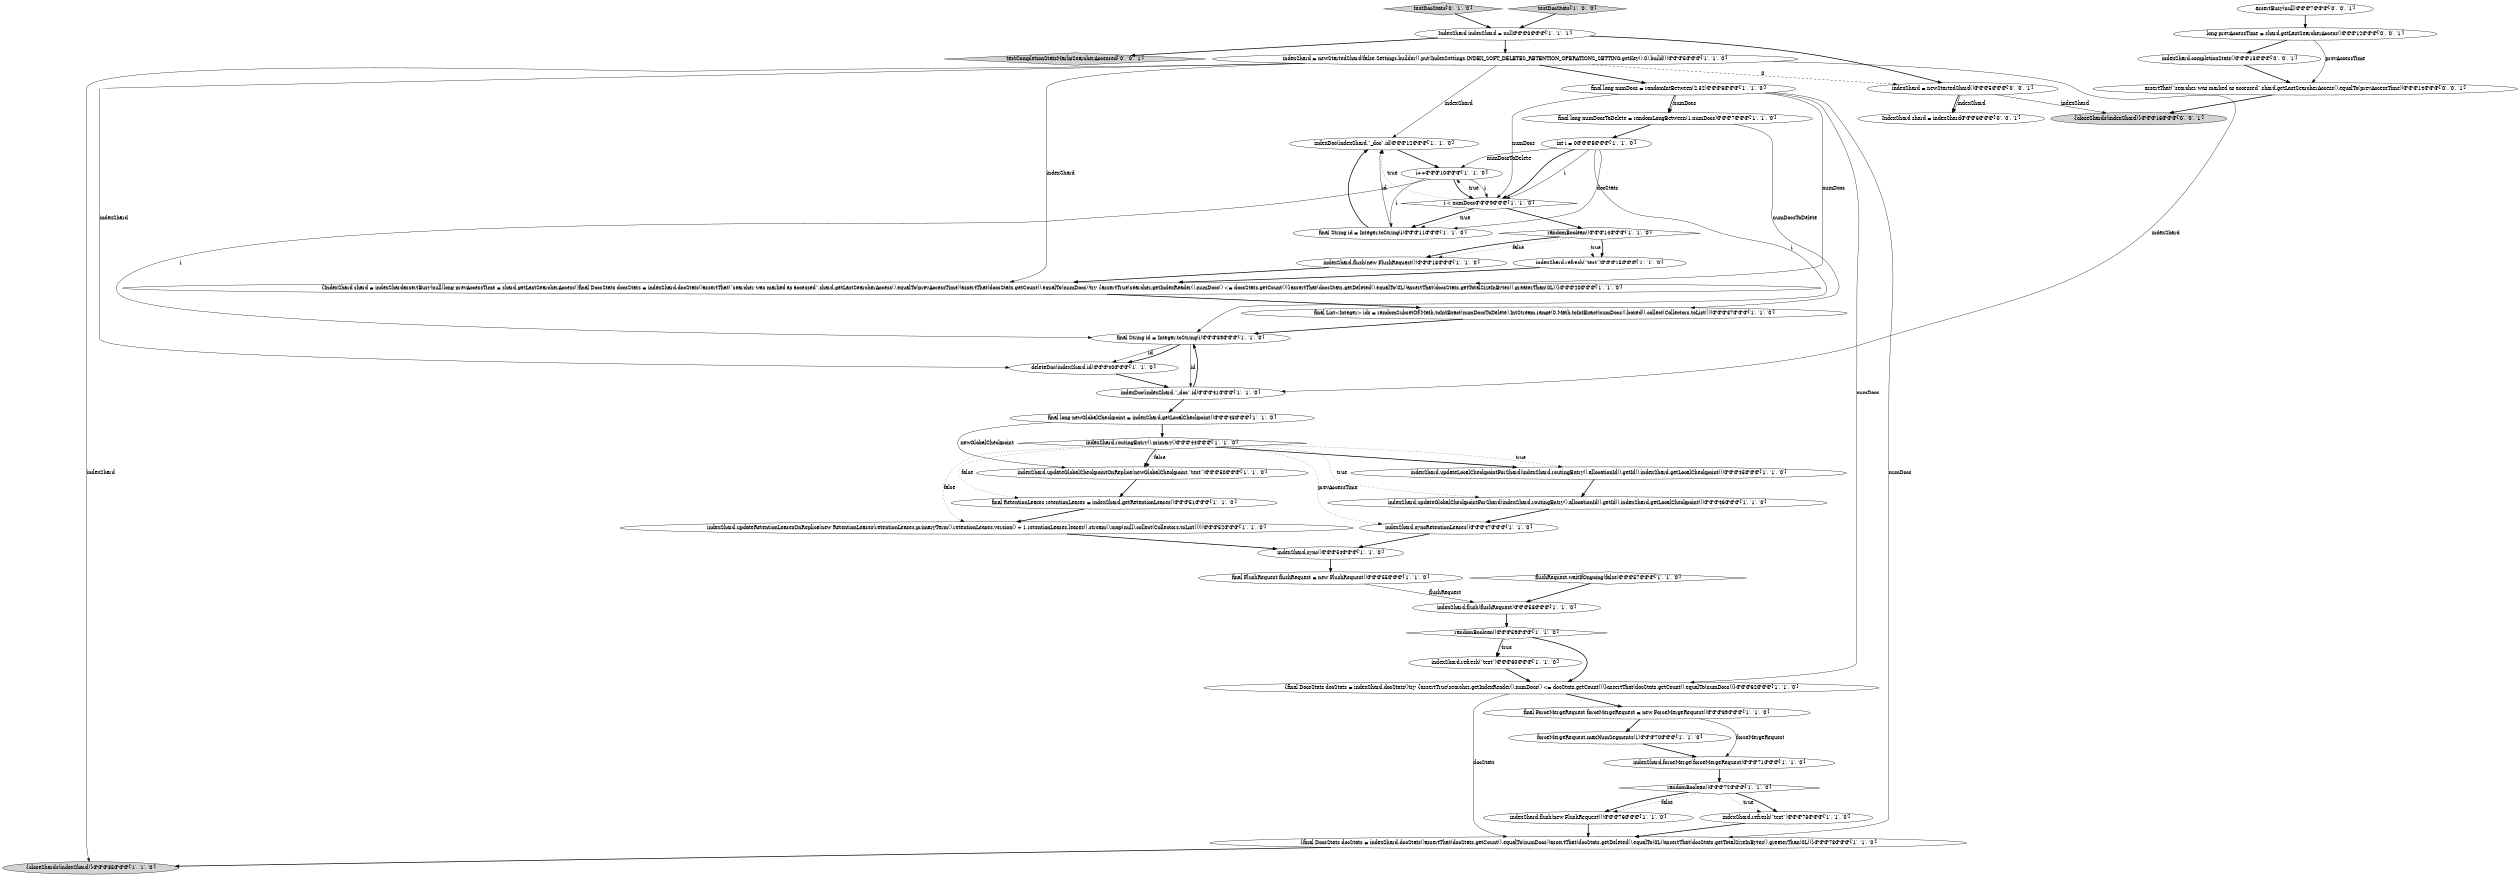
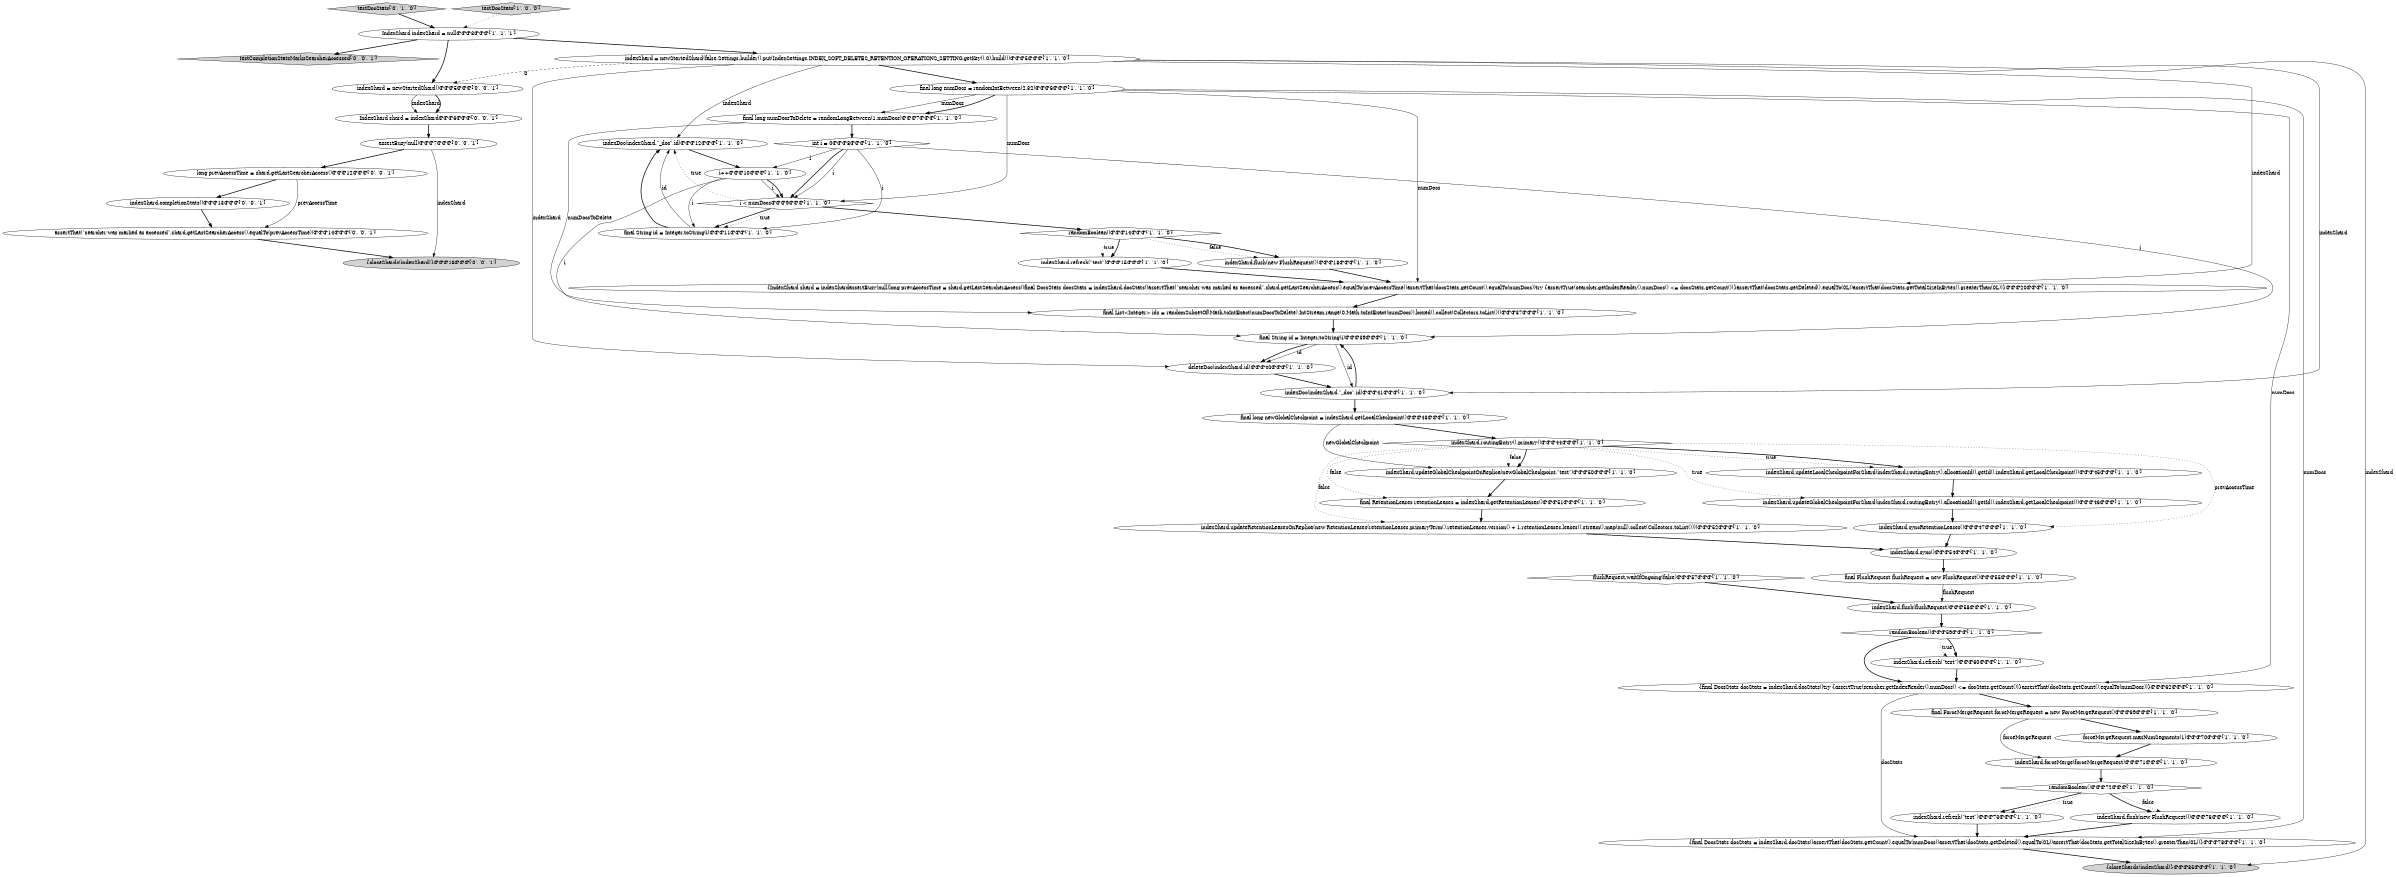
  digraph {
    node [fillcolor=white shape=ellipse style=filled]
    edge [style=bold]
    n1 [label="final String id = Integer.toString(i)@@@39@@@['1', '1', '0']"]
    n2 [label="indexDoc(indexShard,\"_doc\",id)@@@41@@@['1', '1', '0']"]
    n3 [label="deleteDoc(indexShard,id)@@@40@@@['1', '1', '0']"]
    n4 [label="final long newGlobalCheckpoint = indexShard.getLocalCheckpoint()@@@43@@@['1', '1', '0']"]
    n5 [fillcolor=lightgray label="{closeShards(indexShard)}@@@85@@@['1', '1', '0']"]
    n6 [label="indexDoc(indexShard,\"_doc\",id)@@@12@@@['1', '1', '0']"]
    n7 [label="i++@@@10@@@['1', '1', '0']"]
    n8 [label="i < numDocs@@@9@@@['1', '1', '0']" shape=diamond]
    n9 [label="final String id = Integer.toString(i)@@@11@@@['1', '1', '0']"]
    n10 [label="indexShard.sync()@@@54@@@['1', '1', '0']"]
    n11 [label="final FlushRequest flushRequest = new FlushRequest()@@@55@@@['1', '1', '0']"]
    n12 [label="indexShard.flush(flushRequest)@@@58@@@['1', '1', '0']"]
    n13 [fillcolor=lightgray label="testCompletionStatsMarksSearcherAccessed['0', '0', '1']" shape=diamond]
    n14 [label="IndexShard indexShard = null@@@3@@@['1', '1', '1']"]
    n15 [label="indexShard = newStartedShard()@@@5@@@['0', '0', '1']"]
    n16 [label="indexShard = newStartedShard(false,Settings.builder().put(IndexSettings.INDEX_SOFT_DELETES_RETENTION_OPERATIONS_SETTING.getKey(),0).build())@@@5@@@['1', '1', '0']"]
    n17 [label="final long numDocsToDelete = randomLongBetween(1,numDocs)@@@7@@@['1', '1', '0']"]
    n18 [label="final List<Integer> ids = randomSubsetOf(Math.toIntExact(numDocsToDelete),IntStream.range(0,Math.toIntExact(numDocs)).boxed().collect(Collectors.toList()))@@@37@@@['1', '1', '0']"]
-   n19 [label="int i = 0@@@8@@@['1', '1', '0']"]
+   n19 [label="int i = 0@@@8@@@['1', '1', '0']" shape=diamond]
    n20 [label="assertBusy(null)@@@7@@@['0', '0', '1']"]
    n21 [label="long prevAccessTime = shard.getLastSearcherAccess()@@@12@@@['0', '0', '1']"]
    n22 [label="assertThat(\"searcher was marked as accessed\",shard.getLastSearcherAccess(),equalTo(prevAccessTime))@@@14@@@['0', '0', '1']"]
    n23 [label="indexShard.completionStats()@@@13@@@['0', '0', '1']"]
    n24 [label="randomBoolean()@@@59@@@['1', '1', '0']" shape=diamond]
    n25 [label="{final DocsStats docStats = indexShard.docStats()try {assertTrue(searcher.getIndexReader().numDocs() <= docStats.getCount())}assertThat(docStats.getCount(),equalTo(numDocs))}@@@62@@@['1', '1', '0']"]
    n26 [label="indexShard.refresh(\"test\")@@@60@@@['1', '1', '0']"]
    n27 [label="{final DocsStats docStats = indexShard.docStats()assertThat(docStats.getCount(),equalTo(numDocs))assertThat(docStats.getDeleted(),equalTo(0L))assertThat(docStats.getTotalSizeInBytes(),greaterThan(0L))}@@@78@@@['1', '1', '0']"]
    n28 [label="final ForceMergeRequest forceMergeRequest = new ForceMergeRequest()@@@69@@@['1', '1', '0']"]
    n29 [label="forceMergeRequest.maxNumSegments(1)@@@70@@@['1', '1', '0']"]
    n30 [label="indexShard.forceMerge(forceMergeRequest)@@@71@@@['1', '1', '0']"]
    n31 [label="randomBoolean()@@@72@@@['1', '1', '0']" shape=diamond]
    n32 [label="indexShard.updateLocalCheckpointForShard(indexShard.routingEntry().allocationId().getId(),indexShard.getLocalCheckpoint())@@@45@@@['1', '1', '0']"]
    n33 [label="indexShard.updateGlobalCheckpointForShard(indexShard.routingEntry().allocationId().getId(),indexShard.getLocalCheckpoint())@@@46@@@['1', '1', '0']"]
    n34 [label="indexShard.syncRetentionLeases()@@@47@@@['1', '1', '0']"]
    n35 [label="indexShard.refresh(\"test\")@@@73@@@['1', '1', '0']"]
    n36 [fillcolor=lightgray label="testDocStats['0', '1', '0']" shape=diamond]
    n37 [fillcolor=lightgray label="{closeShards(indexShard)}@@@16@@@['0', '0', '1']"]
    n38 [label="indexShard.updateGlobalCheckpointOnReplica(newGlobalCheckpoint,\"test\")@@@50@@@['1', '1', '0']"]
    n39 [label="indexShard.routingEntry().primary()@@@44@@@['1', '1', '0']" shape=diamond]
    n40 [label="randomBoolean()@@@14@@@['1', '1', '0']" shape=diamond]
    n41 [label="indexShard.flush(new FlushRequest())@@@18@@@['1', '1', '0']"]
    n42 [label="indexShard.refresh(\"test\")@@@15@@@['1', '1', '0']"]
    n43 [fillcolor=lightgray label="testDocStats['1', '0', '0']" shape=diamond]
    n44 [label="indexShard.flush(new FlushRequest())@@@76@@@['1', '1', '0']"]
    n45 [label="{IndexShard shard = indexShardassertBusy(null)long prevAccessTime = shard.getLastSearcherAccess()final DocsStats docsStats = indexShard.docStats()assertThat(\"searcher was marked as accessed\",shard.getLastSearcherAccess(),equalTo(prevAccessTime))assertThat(docsStats.getCount(),equalTo(numDocs))try {assertTrue(searcher.getIndexReader().numDocs() <= docsStats.getCount())}assertThat(docsStats.getDeleted(),equalTo(0L))assertThat(docsStats.getTotalSizeInBytes(),greaterThan(0L))}@@@20@@@['1', '1', '0']"]
    n46 [label="final long numDocs = randomIntBetween(2,32)@@@6@@@['1', '1', '0']"]
    n47 [label="final RetentionLeases retentionLeases = indexShard.getRetentionLeases()@@@51@@@['1', '1', '0']"]
    n48 [label="indexShard.updateRetentionLeasesOnReplica(new RetentionLeases(retentionLeases.primaryTerm(),retentionLeases.version() + 1,retentionLeases.leases().stream().map(null).collect(Collectors.toList())))@@@52@@@['1', '1', '0']"]
    n49 [label="flushRequest.waitIfOngoing(false)@@@57@@@['1', '1', '0']" shape=diamond]
    n50 [label="IndexShard shard = indexShard@@@6@@@['0', '0', '1']"]
    n1 -> n2 [label=id style=solid]
    n1 -> n3 [label=id style=solid]
    n1 -> n3
    n2 -> n1
    n2 -> n4
    n3 -> n2
    n4 -> n38 [label=newGlobalCheckpoint style=solid]
    n4 -> n39
    n6 -> n7
    n7 -> n1 [label=i style=solid]
    n7 -> n8 [label=i style=solid]
    n7 -> n8
    n7 -> n9 [label=i style=solid]
    n8 -> n6 [label=true style=dotted]
-   n8 -> n7 [label=true style=dotted]
    n8 -> n9
    n8 -> n9 [label=true style=dotted]
    n8 -> n40
    n9 -> n6
    n9 -> n6 [label=id style=solid]
    n10 -> n11
    n11 -> n12 [label=flushRequest style=solid]
    n12 -> n24
    n14 -> n13
    n14 -> n15
    n14 -> n16
-   n15 -> n37 [label=indexShard style=solid]
+   n20 -> n37 [label=indexShard style=solid]
    n15 -> n50 [label=indexShard style=solid]
    n15 -> n50
    n16 -> n2 [label=indexShard style=solid]
    n16 -> n3 [label=indexShard style=solid]
    n16 -> n5 [label=indexShard style=solid]
    n16 -> n6 [label=indexShard style=solid]
    n16 -> n15 [label=0 style=dashed]
    n16 -> n45 [label=indexShard style=solid]
    n16 -> n46
    n17 -> n18 [label=numDocsToDelete style=solid]
    n17 -> n19
    n18 -> n1
    n19 -> n1 [label=i style=solid]
-   n19 -> n7 [label=numDocsToDelete style=solid]
+   n19 -> n7 [label=i style=solid]
    n19 -> n8
    n19 -> n8 [label=i style=solid]
-   n19 -> n9 [label=docStats style=solid]
+   n19 -> n9 [label=i style=solid]
    n20 -> n21
    n21 -> n22 [label=prevAccessTime style=solid]
    n21 -> n23
    n22 -> n37
    n23 -> n22
    n24 -> n25
    n24 -> n26 [label=true style=dotted]
    n24 -> n26
    n25 -> n27 [label=docStats style=solid]
    n25 -> n28
    n26 -> n25
    n27 -> n5
    n28 -> n29
    n28 -> n30 [label=forceMergeRequest style=solid]
    n29 -> n30
    n30 -> n31
    n31 -> n35
    n31 -> n35 [label=true style=dotted]
    n31 -> n44 [label=false style=dotted]
    n31 -> n44
    n32 -> n33
    n33 -> n34
    n34 -> n10
    n35 -> n27
    n36 -> n14
    n38 -> n47
    n39 -> n32 [label=true style=dotted]
    n39 -> n32
    n39 -> n33 [label=true style=dotted]
    n39 -> n34 [label=prevAccessTime style=dotted]
    n39 -> n38
    n39 -> n38 [label=false style=dotted]
    n39 -> n47 [label=false style=dotted]
    n39 -> n48 [label=false style=dotted]
    n40 -> n41 [label=false style=dotted]
    n40 -> n41
    n40 -> n42
    n40 -> n42 [label=true style=dotted]
    n41 -> n45
    n42 -> n45
-   n43 -> n14
+   n43 -> n14 [style=dotted]
    n44 -> n27
    n45 -> n18
    n46 -> n8 [label=numDocs style=solid]
    n46 -> n17 [label=numDocs style=solid]
    n46 -> n17
    n46 -> n25 [label=numDocs style=solid]
    n46 -> n27 [label=numDocs style=solid]
    n46 -> n45 [label=numDocs style=solid]
    n47 -> n48
    n48 -> n10
    n49 -> n12
+   n50 -> n20
  }
